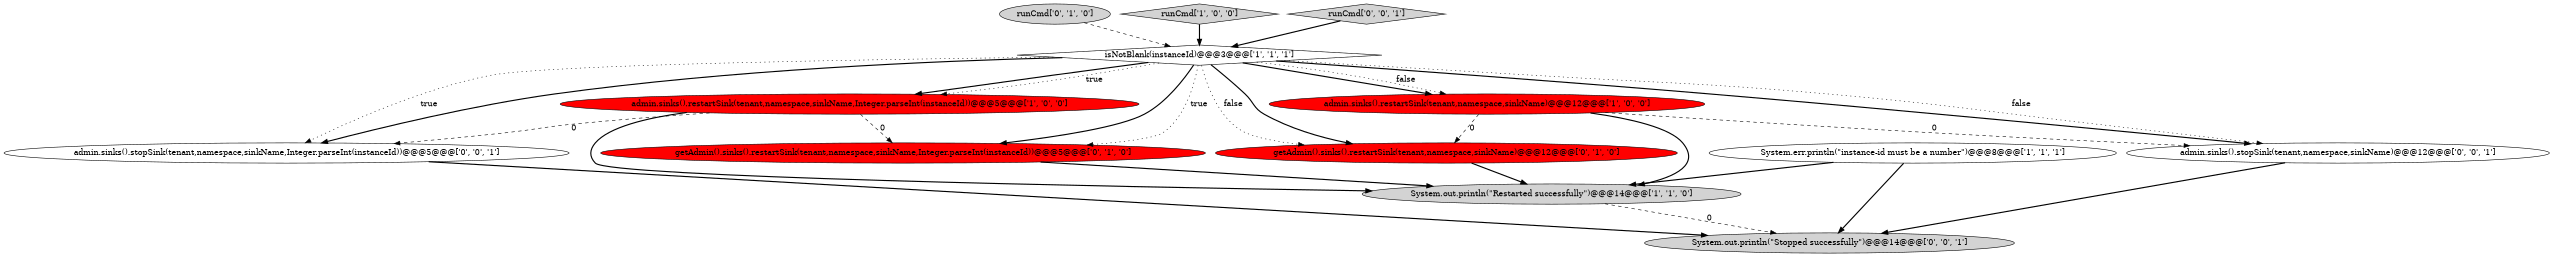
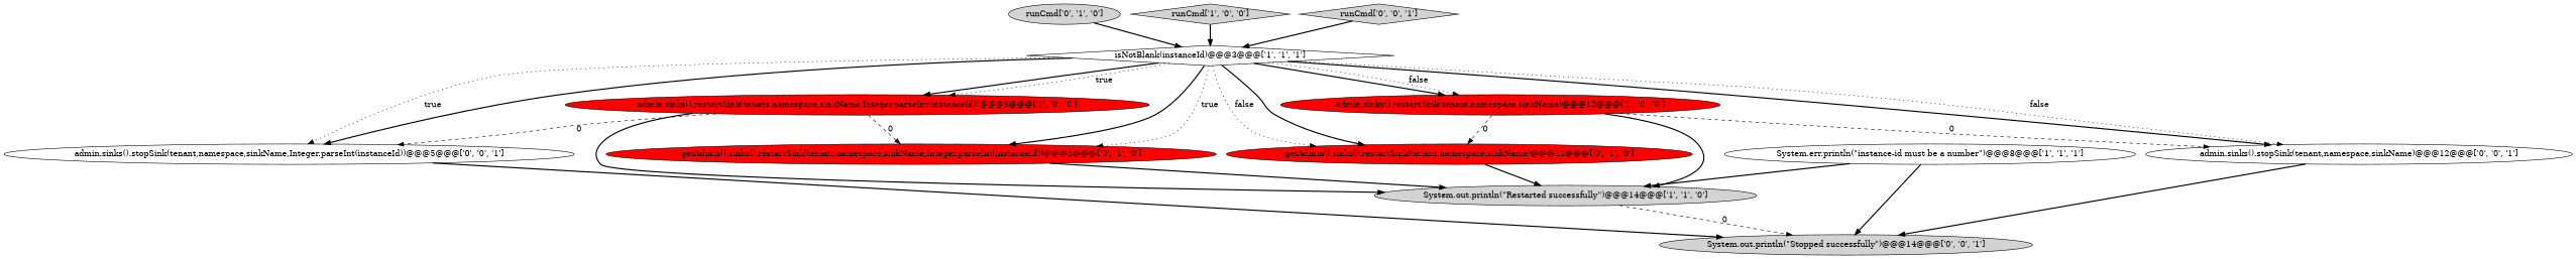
  digraph {
    node [fillcolor=lightgray shape=ellipse style=filled]
    edge [style=bold]
    n1 [fillcolor=red label="admin.sinks().restartSink(tenant,namespace,sinkName,Integer.parseInt(instanceId))@@@5@@@['1', '0', '0']"]
    n2 [label="System.out.println(\"Restarted successfully\")@@@14@@@['1', '1', '0']"]
    n3 [fillcolor=white label="admin.sinks().stopSink(tenant,namespace,sinkName,Integer.parseInt(instanceId))@@@5@@@['0', '0', '1']"]
    n4 [fillcolor=red label="getAdmin().sinks().restartSink(tenant,namespace,sinkName,Integer.parseInt(instanceId))@@@5@@@['0', '1', '0']"]
    n5 [label="System.out.println(\"Stopped successfully\")@@@14@@@['0', '0', '1']"]
    n6 [fillcolor=red label="getAdmin().sinks().restartSink(tenant,namespace,sinkName)@@@12@@@['0', '1', '0']"]
    n7 [fillcolor=white label="System.err.println(\"instance-id must be a number\")@@@8@@@['1', '1', '1']"]
    n8 [label="runCmd['0', '1', '0']"]
    n9 [fillcolor=white label="isNotBlank(instanceId)@@@3@@@['1', '1', '1']" shape=diamond]
    n10 [fillcolor=white label="admin.sinks().stopSink(tenant,namespace,sinkName)@@@12@@@['0', '0', '1']"]
    n11 [fillcolor=red label="admin.sinks().restartSink(tenant,namespace,sinkName)@@@12@@@['1', '0', '0']"]
    n12 [label="runCmd['1', '0', '0']" shape=diamond]
    n13 [label="runCmd['0', '0', '1']" shape=diamond]
    n1 -> n2
    n1 -> n3 [label=0 style=dashed]
    n1 -> n4 [label=0 style=dashed]
    n2 -> n5 [label=0 style=dashed]
    n3 -> n5
    n4 -> n2
    n6 -> n2
    n7 -> n2
    n7 -> n5
-   n8 -> n9 [style=dashed]
+   n8 -> n9
    n9 -> n1
    n9 -> n1 [label=true style=dotted]
    n9 -> n3 [label=true style=dotted]
    n9 -> n3
    n9 -> n4 [label=true style=dotted]
    n9 -> n4
    n9 -> n6 [label=false style=dotted]
    n9 -> n6
    n9 -> n10
    n9 -> n10 [label=false style=dotted]
    n9 -> n11
    n9 -> n11 [label=false style=dotted]
    n10 -> n5
    n11 -> n2
    n11 -> n6 [label=0 style=dashed]
    n11 -> n10 [label=0 style=dashed]
    n12 -> n9
    n13 -> n9
  }
